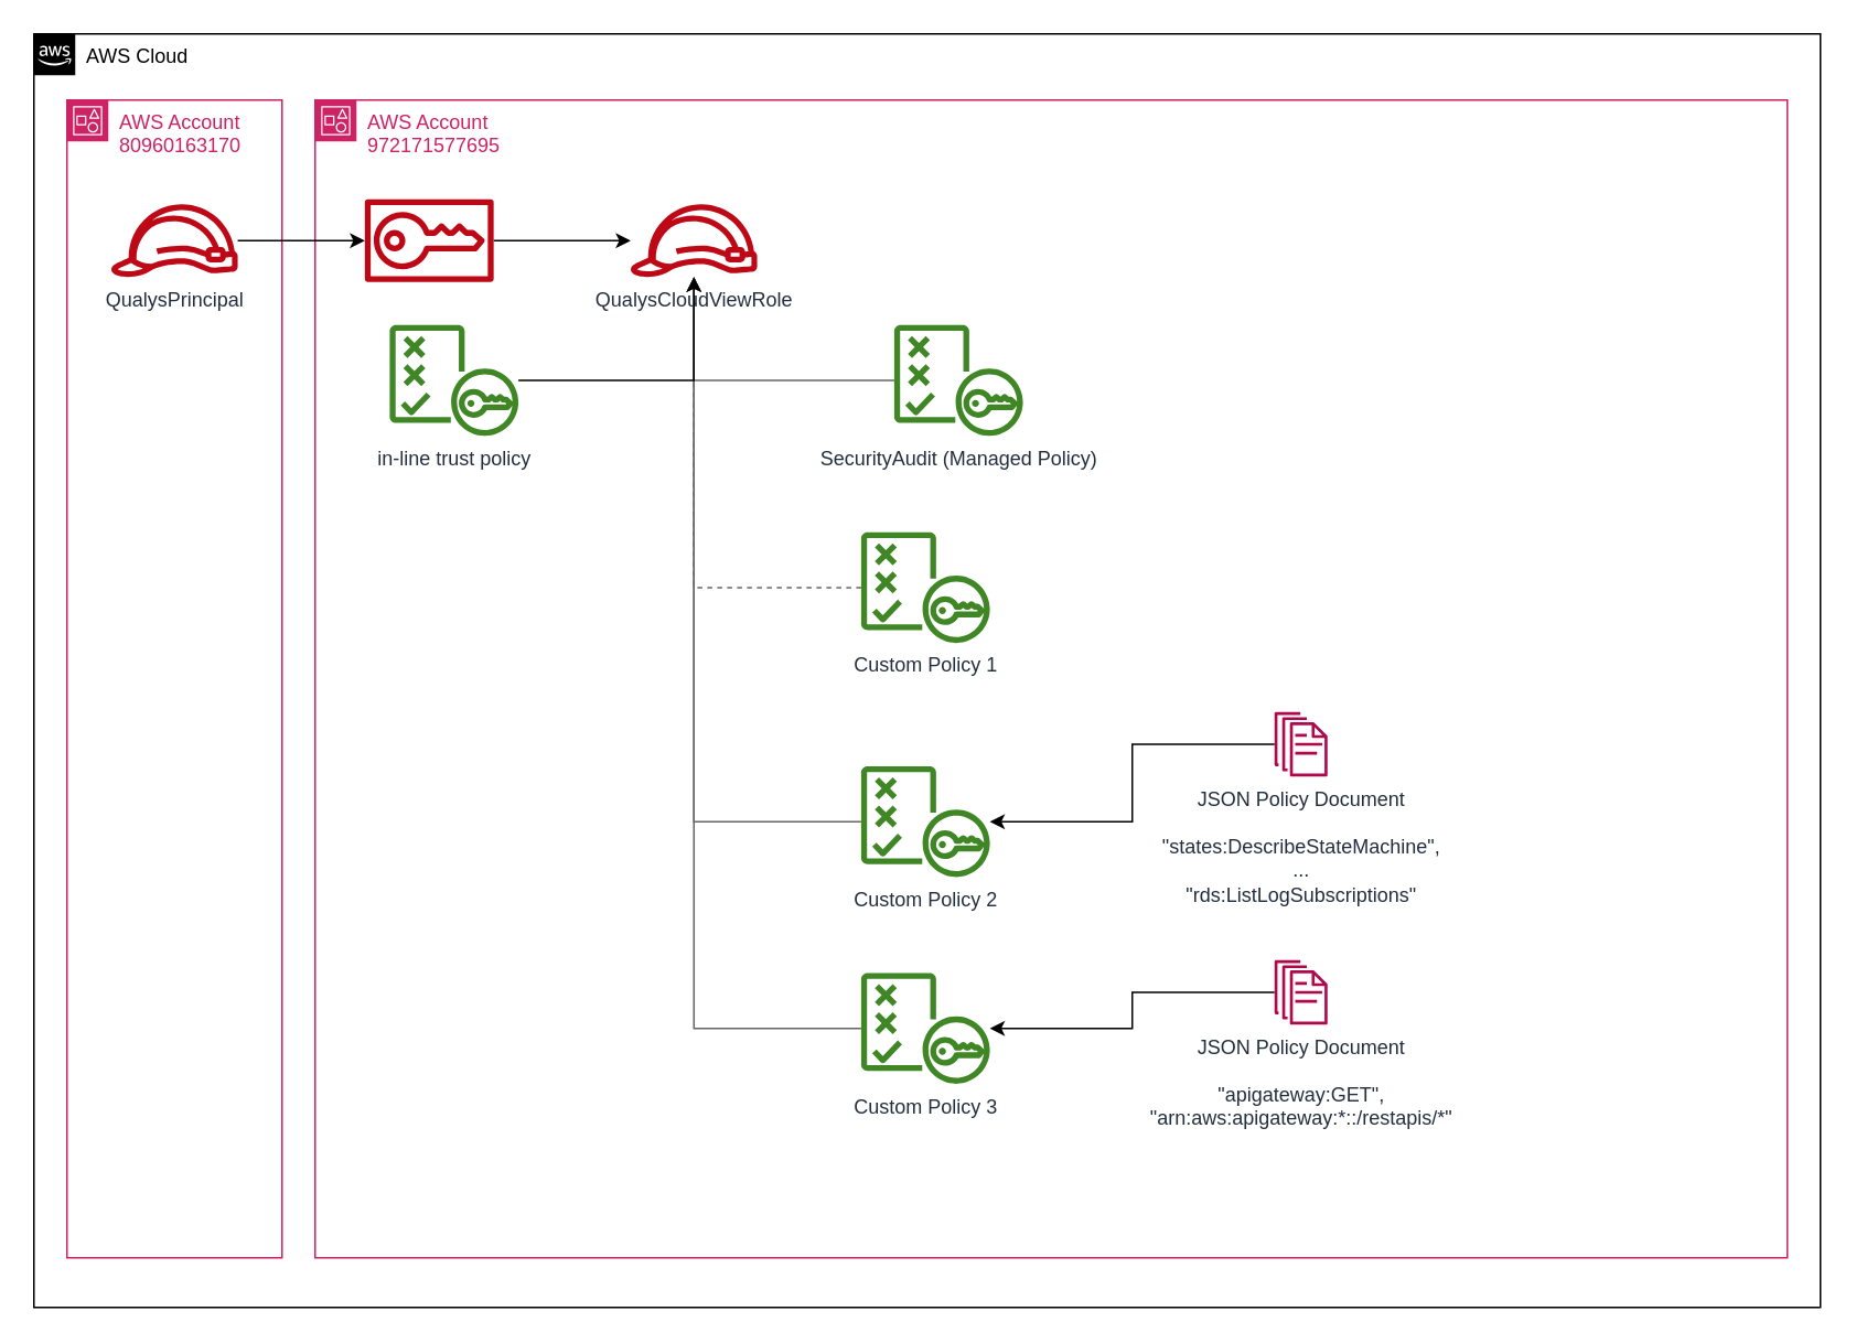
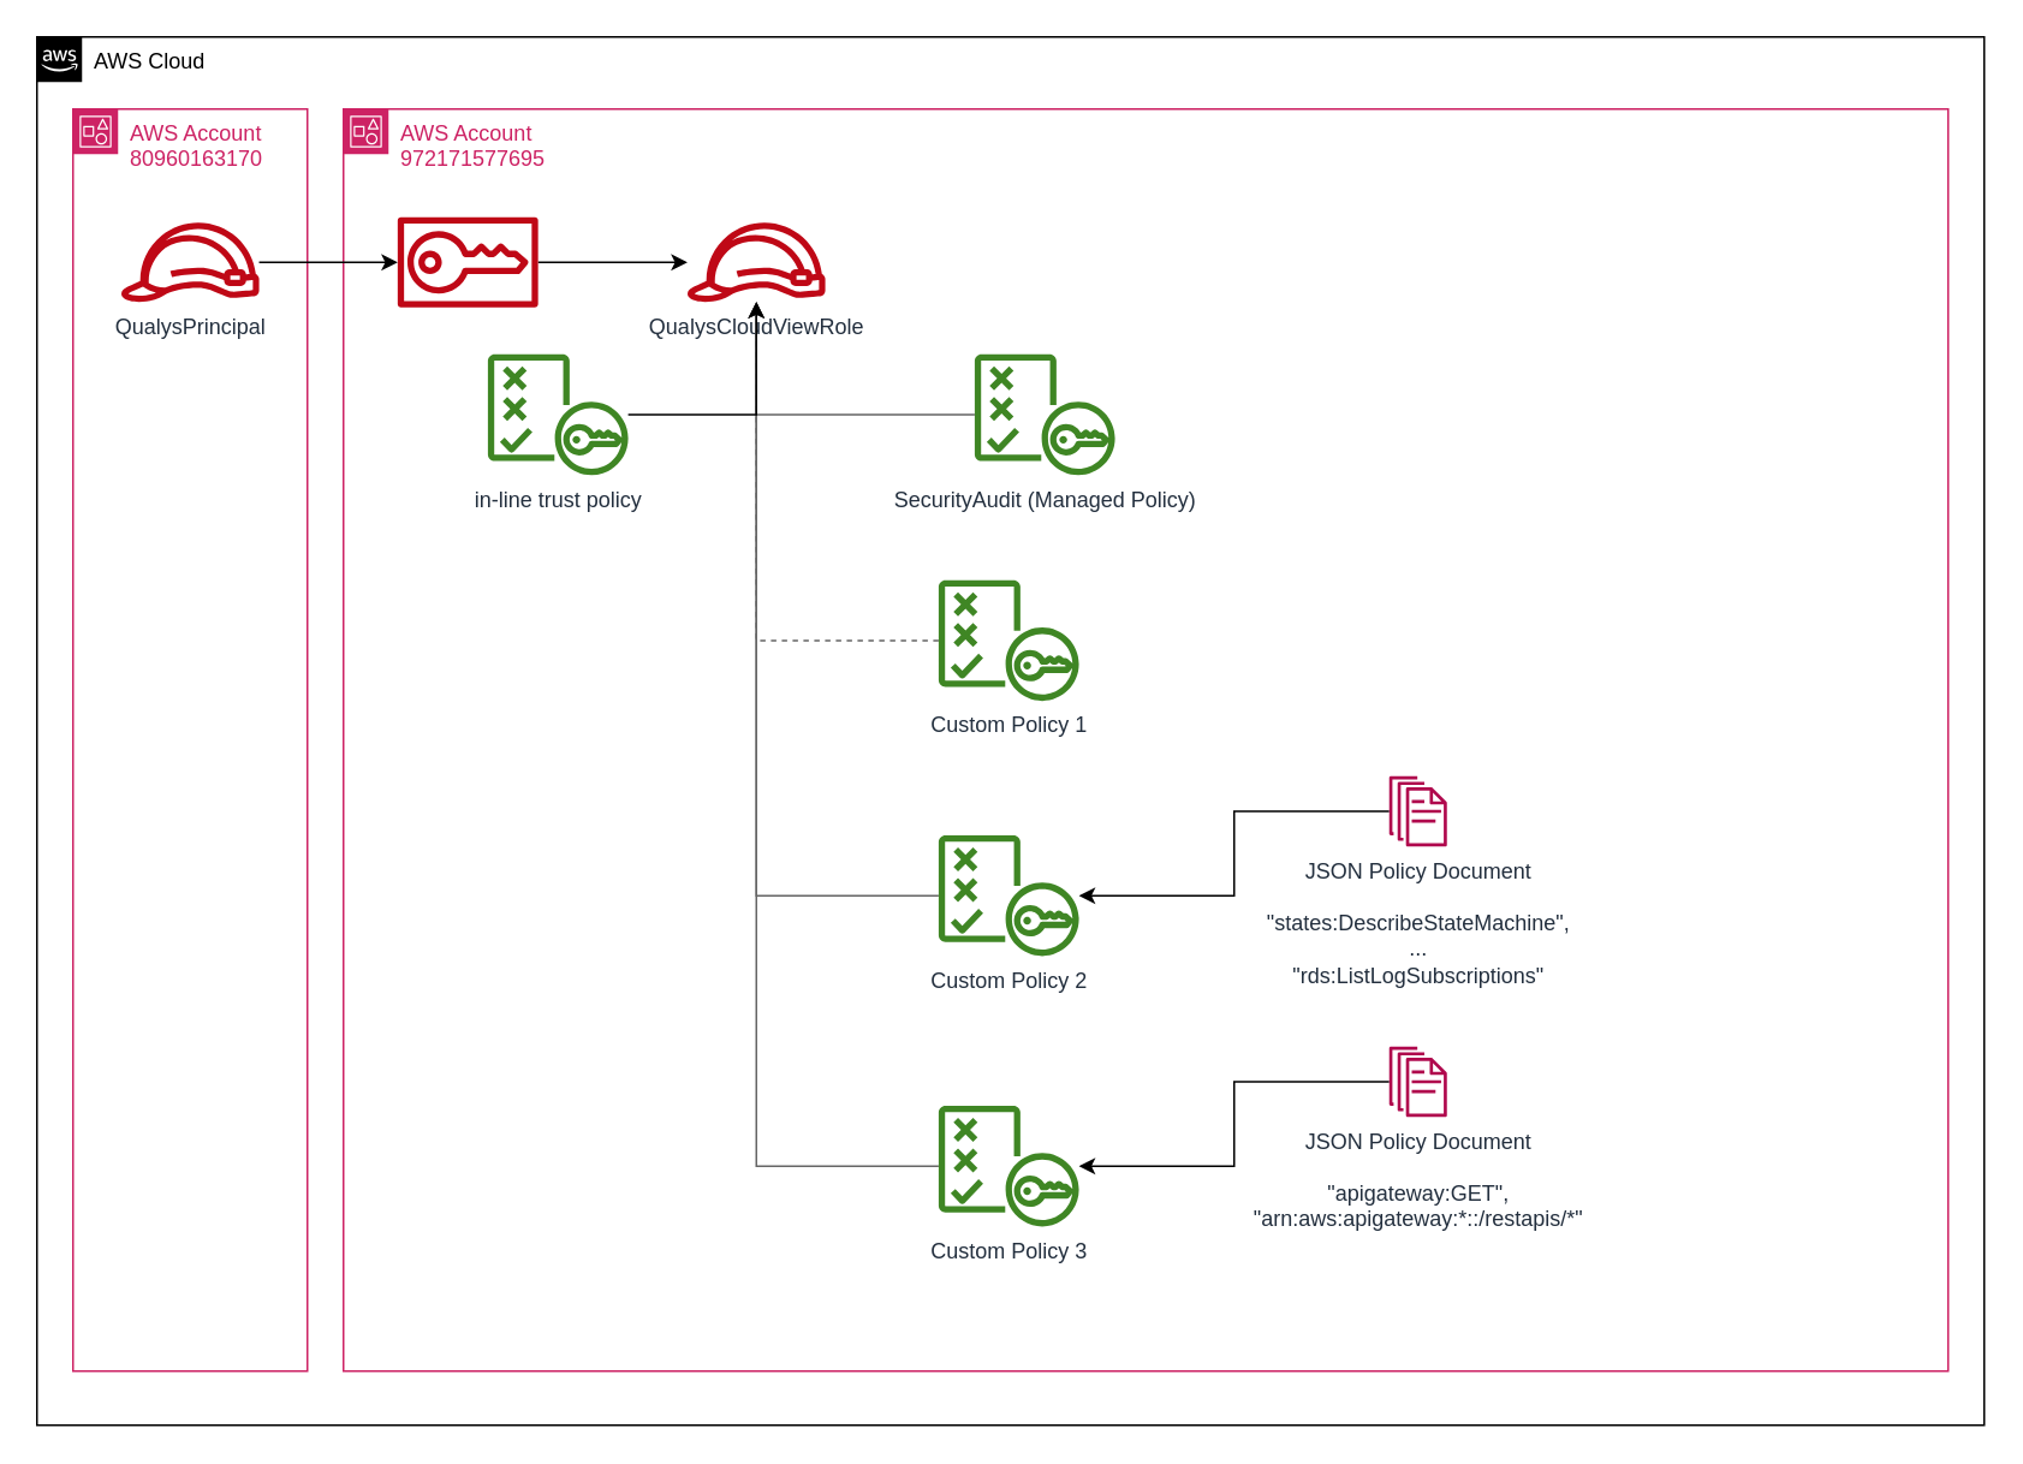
  <mxCell id="0" />
  <mxCell id="1" parent="0" />
  <mxCell id="2" value="AWS Cloud" style="points=[[0,0],[0.25,0],[0.5,0],[0.75,0],[1,0],[1,0.25],[1,0.5],[1,0.75],[1,1],[0.75,1],[0.5,1],[0.25,1],[0,1],[0,0.75],[0,0.5],[0,0.25]];outlineConnect=0;html=1;whiteSpace=wrap;fontSize=12;fontStyle=0;shape=mxgraph.aws4.group;grIcon=mxgraph.aws4.group_aws_cloud_alt;verticalAlign=top;align=left;spacingLeft=30;dashed=0;labelBackgroundColor=#ffffff;container=0;pointerEvents=0;collapsible=0;recursiveResize=0;" parent="1" vertex="1"><mxGeometry x="20" y="20" width="1080" height="770" as="geometry" /></mxCell>
  <mxCell id="3" value="AWS Account&lt;br&gt;972171577695" style="points=[[0,0],[0.25,0],[0.5,0],[0.75,0],[1,0],[1,0.25],[1,0.5],[1,0.75],[1,1],[0.75,1],[0.5,1],[0.25,1],[0,1],[0,0.75],[0,0.5],[0,0.25]];outlineConnect=0;gradientColor=none;html=1;whiteSpace=wrap;fontSize=12;fontStyle=0;container=0;pointerEvents=0;collapsible=0;recursiveResize=0;shape=mxgraph.aws4.group;grIcon=mxgraph.aws4.group_account;strokeColor=#CD2264;fillColor=none;verticalAlign=top;align=left;spacingLeft=30;fontColor=#CD2264;dashed=0;" parent="1" vertex="1"><mxGeometry x="190" y="60" width="890" height="700" as="geometry" /></mxCell>
  <mxCell id="4" style="edgeStyle=orthogonalEdgeStyle;rounded=0;orthogonalLoop=1;jettySize=auto;html=1;" edge="1" parent="1" source="22" target="5"><mxGeometry relative="1" as="geometry" /></mxCell>
  <mxCell id="5" value="QualysCloudViewRole" style="sketch=0;outlineConnect=0;fontColor=#232F3E;gradientColor=none;fillColor=#BF0816;strokeColor=none;dashed=0;verticalLabelPosition=bottom;verticalAlign=top;align=center;html=1;fontSize=12;fontStyle=0;aspect=fixed;pointerEvents=1;shape=mxgraph.aws4.role;" vertex="1" parent="1"><mxGeometry x="380" y="123" width="78" height="44" as="geometry" /></mxCell>
  <mxCell id="6" style="edgeStyle=orthogonalEdgeStyle;rounded=0;orthogonalLoop=1;jettySize=auto;html=1;fillColor=#f5f5f5;strokeColor=#666666;dashed=1;" edge="1" parent="1" source="7" target="5"><mxGeometry relative="1" as="geometry" /></mxCell>
  <mxCell id="7" value="Custom Policy 1" style="sketch=0;outlineConnect=0;fontColor=#232F3E;gradientColor=none;fillColor=#3F8624;strokeColor=none;dashed=0;verticalLabelPosition=bottom;verticalAlign=top;align=center;html=1;fontSize=12;fontStyle=0;aspect=fixed;pointerEvents=1;shape=mxgraph.aws4.policy;" vertex="1" parent="1"><mxGeometry x="520" y="321.25" width="78" height="67" as="geometry" /></mxCell>
  <mxCell id="8" style="edgeStyle=orthogonalEdgeStyle;rounded=0;orthogonalLoop=1;jettySize=auto;html=1;fillColor=#f5f5f5;strokeColor=#666666;" edge="1" parent="1" source="9" target="5"><mxGeometry relative="1" as="geometry" /></mxCell>
  <mxCell id="9" value="Custom Policy 2" style="sketch=0;outlineConnect=0;fontColor=#232F3E;gradientColor=none;fillColor=#3F8624;strokeColor=none;dashed=0;verticalLabelPosition=bottom;verticalAlign=top;align=center;html=1;fontSize=12;fontStyle=0;aspect=fixed;pointerEvents=1;shape=mxgraph.aws4.policy;" vertex="1" parent="1"><mxGeometry x="520" y="462.75" width="78" height="67" as="geometry" /></mxCell>
  <mxCell id="10" style="edgeStyle=orthogonalEdgeStyle;rounded=0;orthogonalLoop=1;jettySize=auto;html=1;fillColor=#f5f5f5;strokeColor=#666666;" edge="1" parent="1" source="11" target="5"><mxGeometry relative="1" as="geometry" /></mxCell>
- <mxCell id="11" value="Custom&amp;nbsp;Policy 3" style="sketch=0;outlineConnect=0;fontColor=#232F3E;gradientColor=none;fillColor=#3F8624;strokeColor=none;dashed=0;verticalLabelPosition=bottom;verticalAlign=top;align=center;html=1;fontSize=12;fontStyle=0;aspect=fixed;pointerEvents=1;shape=mxgraph.aws4.policy;" vertex="1" parent="1"><mxGeometry x="520" y="587.75" width="78" height="67" as="geometry" /></mxCell>
+ <mxCell id="11" value="Custom&amp;nbsp;Policy 3" style="sketch=0;outlineConnect=0;fontColor=#232F3E;gradientColor=none;fillColor=#3F8624;strokeColor=none;dashed=0;verticalLabelPosition=bottom;verticalAlign=top;align=center;html=1;fontSize=12;fontStyle=0;aspect=fixed;pointerEvents=1;shape=mxgraph.aws4.policy;" vertex="1" parent="1"><mxGeometry x="520" y="612.75" width="78" height="67" as="geometry" /></mxCell>
  <mxCell id="12" style="edgeStyle=orthogonalEdgeStyle;rounded=0;orthogonalLoop=1;jettySize=auto;html=1;fillColor=#f5f5f5;strokeColor=#666666;" edge="1" parent="1" source="13" target="5"><mxGeometry relative="1" as="geometry" /></mxCell>
  <mxCell id="13" value="SecurityAudit (Managed Policy)" style="sketch=0;outlineConnect=0;fontColor=#232F3E;gradientColor=none;fillColor=#3F8624;strokeColor=none;dashed=0;verticalLabelPosition=bottom;verticalAlign=top;align=center;html=1;fontSize=12;fontStyle=0;aspect=fixed;pointerEvents=1;shape=mxgraph.aws4.policy;" vertex="1" parent="1"><mxGeometry x="540" y="196" width="78" height="67" as="geometry" /></mxCell>
  <mxCell id="14" style="edgeStyle=orthogonalEdgeStyle;rounded=0;orthogonalLoop=1;jettySize=auto;html=1;" edge="1" parent="1" source="15" target="5"><mxGeometry relative="1" as="geometry" /></mxCell>
- <mxCell id="15" value="in-line trust policy" style="sketch=0;outlineConnect=0;fontColor=#232F3E;gradientColor=none;fillColor=#3F8624;strokeColor=none;dashed=0;verticalLabelPosition=bottom;verticalAlign=top;align=center;html=1;fontSize=12;fontStyle=0;aspect=fixed;pointerEvents=1;shape=mxgraph.aws4.policy;" vertex="1" parent="1"><mxGeometry x="235" y="196" width="78" height="67" as="geometry" /></mxCell>
+ <mxCell id="15" value="in-line trust policy" style="sketch=0;outlineConnect=0;fontColor=#232F3E;gradientColor=none;fillColor=#3F8624;strokeColor=none;dashed=0;verticalLabelPosition=bottom;verticalAlign=top;align=center;html=1;fontSize=12;fontStyle=0;aspect=fixed;pointerEvents=1;shape=mxgraph.aws4.policy;" vertex="1" parent="1"><mxGeometry x="270" y="196" width="78" height="67" as="geometry" /></mxCell>
  <mxCell id="16" value="AWS Account&lt;br&gt;80960163170" style="points=[[0,0],[0.25,0],[0.5,0],[0.75,0],[1,0],[1,0.25],[1,0.5],[1,0.75],[1,1],[0.75,1],[0.5,1],[0.25,1],[0,1],[0,0.75],[0,0.5],[0,0.25]];outlineConnect=0;gradientColor=none;html=1;whiteSpace=wrap;fontSize=12;fontStyle=0;container=1;pointerEvents=0;collapsible=0;recursiveResize=0;shape=mxgraph.aws4.group;grIcon=mxgraph.aws4.group_account;strokeColor=#CD2264;fillColor=none;verticalAlign=top;align=left;spacingLeft=30;fontColor=#CD2264;dashed=0;" vertex="1" parent="1"><mxGeometry x="40" y="60" width="130" height="700" as="geometry" /></mxCell>
  <mxCell id="17" value="QualysPrincipal" style="sketch=0;outlineConnect=0;fontColor=#232F3E;gradientColor=none;fillColor=#BF0816;strokeColor=none;dashed=0;verticalLabelPosition=bottom;verticalAlign=top;align=center;html=1;fontSize=12;fontStyle=0;aspect=fixed;pointerEvents=1;shape=mxgraph.aws4.role;" vertex="1" parent="16"><mxGeometry x="26" y="63" width="78" height="44" as="geometry" /></mxCell>
  <mxCell id="18" style="edgeStyle=orthogonalEdgeStyle;rounded=0;orthogonalLoop=1;jettySize=auto;html=1;" edge="1" parent="1" source="19" target="9"><mxGeometry relative="1" as="geometry" /></mxCell>
  <mxCell id="19" value="JSON Policy Document&lt;br&gt;&lt;br&gt;&lt;div&gt;&quot;states:DescribeStateMachine&quot;,&lt;/div&gt;&lt;div&gt;...&lt;/div&gt;&lt;div&gt;&quot;rds:ListLogSubscriptions&quot;&lt;/div&gt;&lt;div&gt;&lt;br&gt;&lt;/div&gt;" style="sketch=0;outlineConnect=0;fontColor=#232F3E;gradientColor=none;fillColor=#B0084D;strokeColor=none;dashed=0;verticalLabelPosition=bottom;verticalAlign=top;align=center;html=1;fontSize=12;fontStyle=0;aspect=fixed;pointerEvents=1;shape=mxgraph.aws4.documents;" vertex="1" parent="1"><mxGeometry x="770" y="430" width="32" height="39" as="geometry" /></mxCell>
  <mxCell id="20" style="edgeStyle=orthogonalEdgeStyle;rounded=0;orthogonalLoop=1;jettySize=auto;html=1;" edge="1" parent="1" source="21" target="11"><mxGeometry relative="1" as="geometry" /></mxCell>
  <mxCell id="21" value="JSON Policy Document&lt;br&gt;&lt;br&gt;&lt;div&gt;&quot;apigateway:GET&quot;,&lt;/div&gt;&lt;div&gt;&quot;arn:aws:apigateway:*::/restapis/*&quot;&lt;/div&gt;" style="sketch=0;outlineConnect=0;fontColor=#232F3E;gradientColor=none;fillColor=#B0084D;strokeColor=none;dashed=0;verticalLabelPosition=bottom;verticalAlign=top;align=center;html=1;fontSize=12;fontStyle=0;aspect=fixed;pointerEvents=1;shape=mxgraph.aws4.documents;" vertex="1" parent="1"><mxGeometry x="770" y="580" width="32" height="39" as="geometry" /></mxCell>
  <mxCell id="22" value="" style="sketch=0;outlineConnect=0;fontColor=#232F3E;gradientColor=none;fillColor=#BF0816;strokeColor=none;dashed=0;verticalLabelPosition=bottom;verticalAlign=top;align=center;html=1;fontSize=12;fontStyle=0;aspect=fixed;pointerEvents=1;shape=mxgraph.aws4.sts;" vertex="1" parent="1"><mxGeometry x="220" y="120" width="78" height="50" as="geometry" /></mxCell>
  <mxCell id="23" style="edgeStyle=orthogonalEdgeStyle;rounded=0;orthogonalLoop=1;jettySize=auto;html=1;" edge="1" parent="1" source="17" target="22"><mxGeometry relative="1" as="geometry" /></mxCell>
